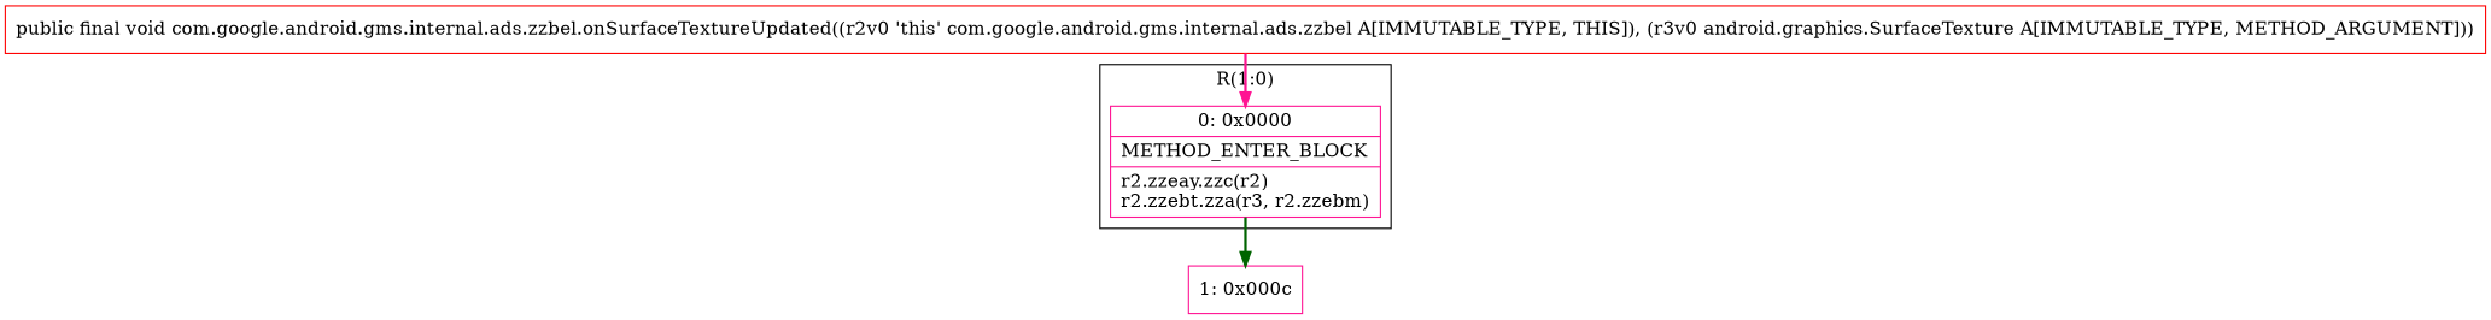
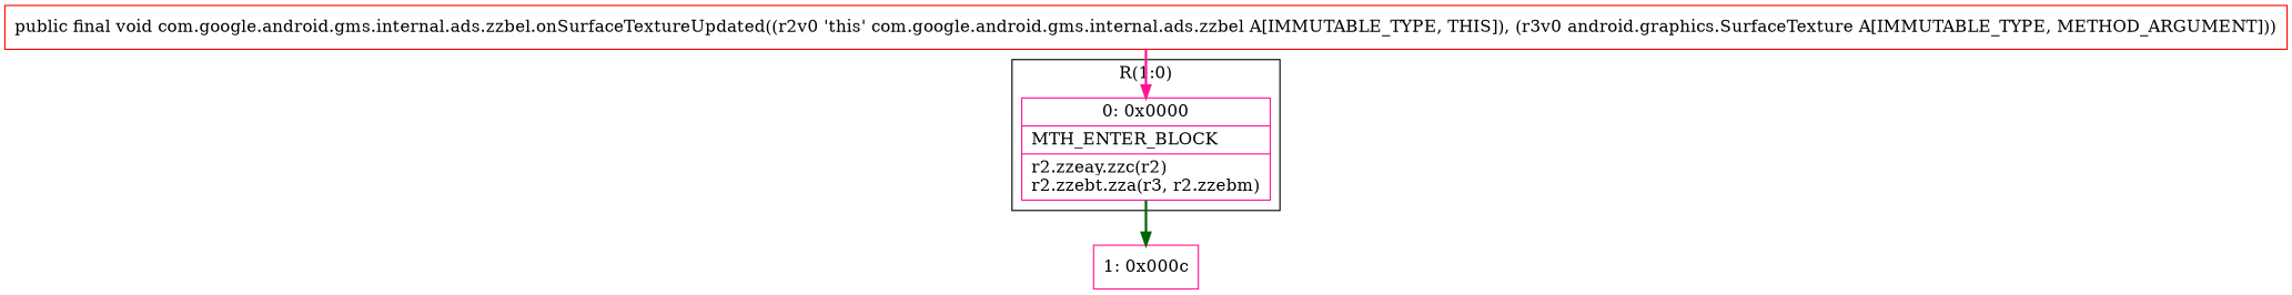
  digraph {
    node [color=deeppink shape=record]
    edge [style=bold]
-   n1 [label="{0\:\ 0x0000|METHOD_ENTER_BLOCK\l|r2.zzeay.zzc(r2)\lr2.zzebt.zza(r3, r2.zzebm)\l}"]
+   n1 [label="{0\:\ 0x0000|MTH_ENTER_BLOCK\l|r2.zzeay.zzc(r2)\lr2.zzebt.zza(r3, r2.zzebm)\l}"]
    n2 [label="{1\:\ 0x000c}"]
    n3 [label="{public final void com.google.android.gms.internal.ads.zzbel.onSurfaceTextureUpdated((r2v0 'this' com.google.android.gms.internal.ads.zzbel A[IMMUTABLE_TYPE, THIS]), (r3v0 android.graphics.SurfaceTexture A[IMMUTABLE_TYPE, METHOD_ARGUMENT])) }" color=red]
    subgraph cluster_1 {
      label="R(1:0)"
      n1
    }
    n1 -> n2 [color=darkgreen]
    n3 -> n1 [color=deeppink]
  }
